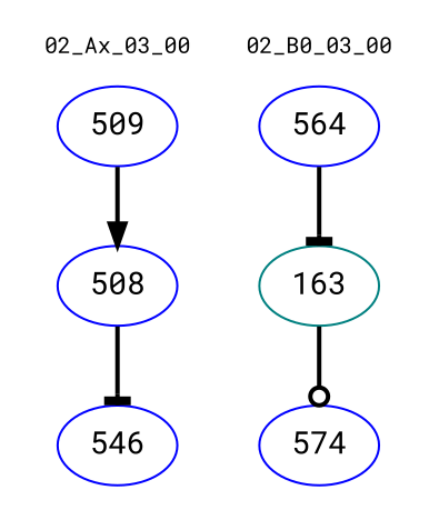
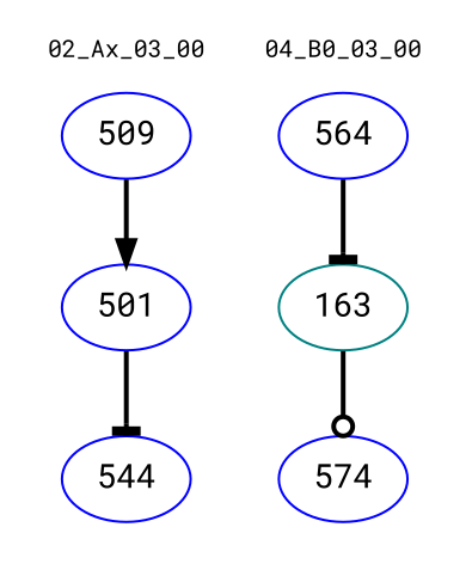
  digraph {
    fontname="Roboto Mono"
    node [color=blue fontname="Roboto Mono"]
    edge [arrowhead=tee color=black fontname="Roboto Mono" style=bold]
    n1 [label=509]
-   n2 [label=508]
-   n3 [label=546]
+   n2 [label=501]
+   n3 [label=544]
    n4 [label=564]
    n5 [color=teal label=163]
    n6 [label=574]
    subgraph cluster_1 {
      color=white
      fontsize=10
      label="02_Ax_03_00"
      n1
      n2
      n3
    }
    subgraph cluster_2 {
      color=white
      fontsize=10
-     label="02_B0_03_00"
+     label="04_B0_03_00"
      n4
      n5
      n6
    }
    n1 -> n2 [arrowhead=normal]
    n2 -> n3
    n4 -> n5
    n5 -> n6 [arrowhead=odot]
  }
